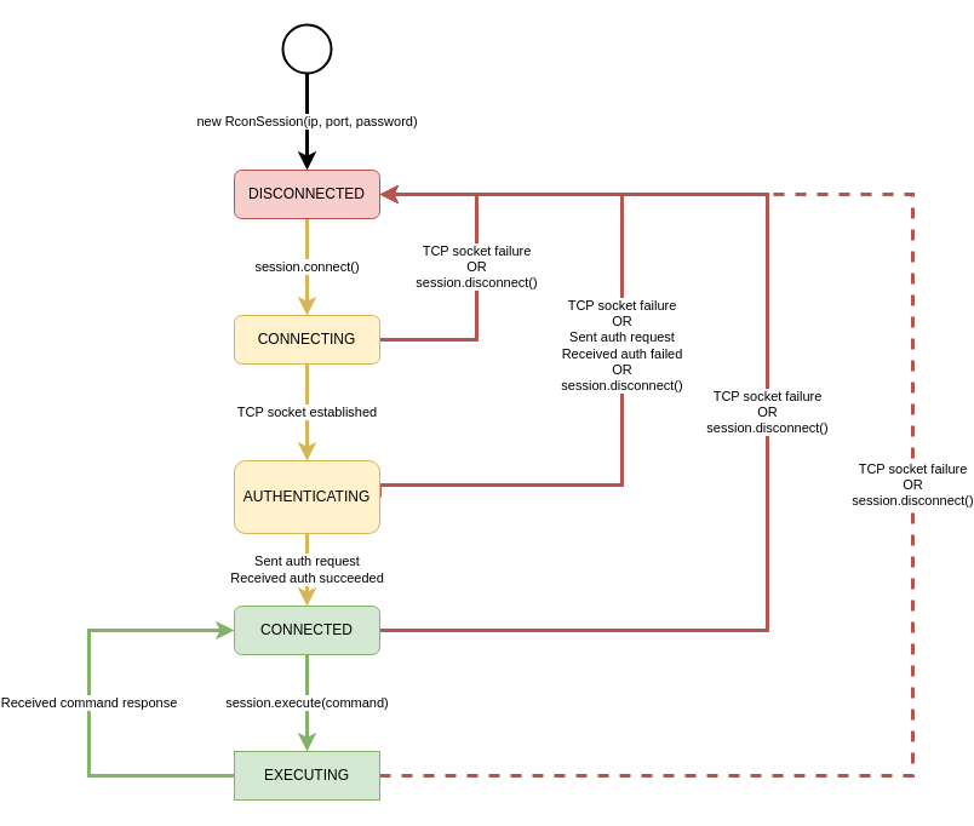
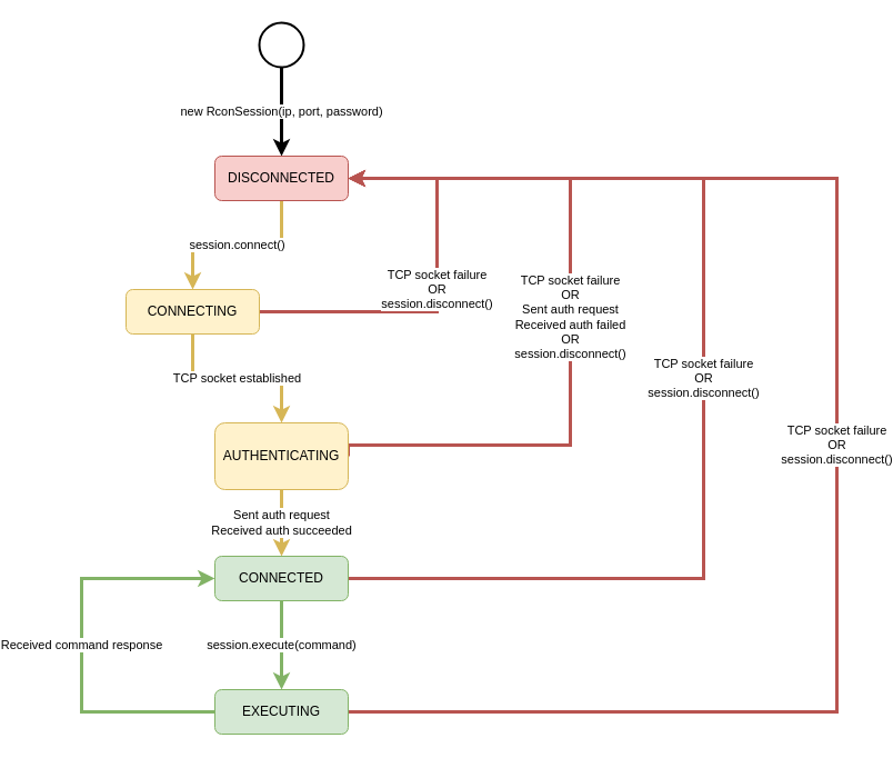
  <mxCell id="0" />
  <mxCell id="1" parent="0" />
  <mxCell id="2" value="new RconSession(ip, port, password)" style="edgeStyle=orthogonalEdgeStyle;rounded=0;orthogonalLoop=1;jettySize=auto;html=1;exitX=0.5;exitY=1;exitDx=0;exitDy=0;exitPerimeter=0;entryX=0.5;entryY=0;entryDx=0;entryDy=0;strokeWidth=3;" edge="1" parent="1" source="3" target="5"><mxGeometry relative="1" as="geometry" /></mxCell>
  <mxCell id="3" value="" style="strokeWidth=2;html=1;shape=mxgraph.flowchart.start_2;whiteSpace=wrap;" vertex="1" parent="1"><mxGeometry x="180" y="20" width="40" height="40" as="geometry" /></mxCell>
  <mxCell id="4" value="session.connect()" style="edgeStyle=orthogonalEdgeStyle;rounded=0;orthogonalLoop=1;jettySize=auto;html=1;exitX=0.5;exitY=1;exitDx=0;exitDy=0;entryX=0.5;entryY=0;entryDx=0;entryDy=0;fillColor=#fff2cc;strokeColor=#d6b656;strokeWidth=3;" edge="1" parent="1" source="5" target="8"><mxGeometry relative="1" as="geometry" /></mxCell>
  <mxCell id="5" value="DISCONNECTED" style="rounded=1;whiteSpace=wrap;html=1;fillColor=#f8cecc;strokeColor=#b85450;" vertex="1" parent="1"><mxGeometry x="140" y="140" width="120" height="40" as="geometry" /></mxCell>
  <mxCell id="6" value="TCP socket established" style="edgeStyle=orthogonalEdgeStyle;rounded=0;orthogonalLoop=1;jettySize=auto;html=1;exitX=0.5;exitY=1;exitDx=0;exitDy=0;entryX=0.5;entryY=0;entryDx=0;entryDy=0;fillColor=#fff2cc;strokeColor=#d6b656;strokeWidth=3;" edge="1" parent="1" source="8" target="11"><mxGeometry relative="1" as="geometry" /></mxCell>
  <mxCell id="7" value="TCP socket failure&lt;br&gt;OR&lt;br&gt;session.disconnect()" style="edgeStyle=orthogonalEdgeStyle;rounded=0;orthogonalLoop=1;jettySize=auto;html=1;exitX=1;exitY=0.5;exitDx=0;exitDy=0;entryX=1;entryY=0.5;entryDx=0;entryDy=0;fillColor=#f8cecc;strokeColor=#b85450;strokeWidth=3;" edge="1" parent="1" source="8" target="5"><mxGeometry relative="1" as="geometry"><Array as="points"><mxPoint x="340" y="280" /><mxPoint x="340" y="160" /></Array></mxGeometry></mxCell>
- <mxCell id="8" value="CONNECTING" style="rounded=1;whiteSpace=wrap;html=1;fillColor=#fff2cc;strokeColor=#d6b656;" vertex="1" parent="1"><mxGeometry x="140" y="260" width="120" height="40" as="geometry" /></mxCell>
+ <mxCell id="8" value="CONNECTING" style="rounded=1;whiteSpace=wrap;html=1;fillColor=#fff2cc;strokeColor=#d6b656;" vertex="1" parent="1"><mxGeometry x="60" y="260" width="120" height="40" as="geometry" /></mxCell>
  <mxCell id="9" value="Sent auth request&lt;br&gt;Received auth succeeded" style="edgeStyle=orthogonalEdgeStyle;rounded=0;orthogonalLoop=1;jettySize=auto;html=1;exitX=0.5;exitY=1;exitDx=0;exitDy=0;entryX=0.5;entryY=0;entryDx=0;entryDy=0;fillColor=#fff2cc;strokeColor=#d6b656;strokeWidth=3;" edge="1" parent="1" source="11" target="14"><mxGeometry relative="1" as="geometry" /></mxCell>
  <mxCell id="10" value="TCP socket failure&lt;br&gt;OR&lt;br&gt;Sent auth request&lt;br&gt;Received auth failed&lt;br&gt;OR&lt;br&gt;session.disconnect()" style="edgeStyle=orthogonalEdgeStyle;rounded=0;orthogonalLoop=1;jettySize=auto;html=1;exitX=1;exitY=0.5;exitDx=0;exitDy=0;entryX=1;entryY=0.5;entryDx=0;entryDy=0;fillColor=#f8cecc;strokeColor=#b85450;strokeWidth=3;" edge="1" parent="1" source="11" target="5"><mxGeometry relative="1" as="geometry"><Array as="points"><mxPoint x="460" y="400" /><mxPoint x="460" y="160" /></Array></mxGeometry></mxCell>
  <mxCell id="11" value="AUTHENTICATING" style="rounded=1;whiteSpace=wrap;html=1;fillColor=#fff2cc;strokeColor=#d6b656;" vertex="1" parent="1"><mxGeometry x="140" y="380" width="120" height="60" as="geometry" /></mxCell>
  <mxCell id="12" value="session.execute(command)" style="edgeStyle=orthogonalEdgeStyle;rounded=0;orthogonalLoop=1;jettySize=auto;html=1;exitX=0.5;exitY=1;exitDx=0;exitDy=0;fillColor=#d5e8d4;strokeColor=#82b366;strokeWidth=3;" edge="1" parent="1" source="14" target="17"><mxGeometry relative="1" as="geometry" /></mxCell>
  <mxCell id="13" value="TCP socket failure&lt;br&gt;OR&lt;br&gt;session.disconnect()" style="edgeStyle=orthogonalEdgeStyle;rounded=0;orthogonalLoop=1;jettySize=auto;html=1;exitX=1;exitY=0.5;exitDx=0;exitDy=0;entryX=1;entryY=0.5;entryDx=0;entryDy=0;fillColor=#f8cecc;strokeColor=#b85450;strokeWidth=3;" edge="1" parent="1" source="14" target="5"><mxGeometry relative="1" as="geometry"><Array as="points"><mxPoint x="580" y="520" /><mxPoint x="580" y="160" /></Array></mxGeometry></mxCell>
  <mxCell id="14" value="CONNECTED" style="rounded=1;whiteSpace=wrap;html=1;fillColor=#d5e8d4;strokeColor=#82b366;" vertex="1" parent="1"><mxGeometry x="140" y="500" width="120" height="40" as="geometry" /></mxCell>
  <mxCell id="15" value="Received command response" style="edgeStyle=orthogonalEdgeStyle;rounded=0;orthogonalLoop=1;jettySize=auto;html=1;exitX=0;exitY=0.5;exitDx=0;exitDy=0;entryX=0;entryY=0.5;entryDx=0;entryDy=0;fillColor=#d5e8d4;strokeColor=#82b366;strokeWidth=3;" edge="1" parent="1" source="17" target="14"><mxGeometry relative="1" as="geometry"><Array as="points"><mxPoint x="20" y="640" /><mxPoint x="20" y="520" /></Array></mxGeometry></mxCell>
- <mxCell id="16" value="TCP socket failure&lt;br&gt;OR&lt;br&gt;session.disconnect()" style="edgeStyle=orthogonalEdgeStyle;rounded=0;orthogonalLoop=1;jettySize=auto;html=1;exitX=1;exitY=0.5;exitDx=0;exitDy=0;entryX=1;entryY=0.5;entryDx=0;entryDy=0;fillColor=#f8cecc;strokeColor=#b85450;strokeWidth=3;dashed=1;" edge="1" parent="1" source="17" target="5"><mxGeometry relative="1" as="geometry"><Array as="points"><mxPoint x="700" y="640" /><mxPoint x="700" y="160" /></Array></mxGeometry></mxCell>
- <mxCell id="17" value="EXECUTING" style="whiteSpace=wrap;html=1;fillColor=#d5e8d4;strokeColor=#82b366;rounded=0;" vertex="1" parent="1"><mxGeometry x="140" y="620" width="120" height="40" as="geometry" /></mxCell>
+ <mxCell id="16" value="TCP socket failure&lt;br&gt;OR&lt;br&gt;session.disconnect()" style="edgeStyle=orthogonalEdgeStyle;rounded=0;orthogonalLoop=1;jettySize=auto;html=1;exitX=1;exitY=0.5;exitDx=0;exitDy=0;entryX=1;entryY=0.5;entryDx=0;entryDy=0;fillColor=#f8cecc;strokeColor=#b85450;strokeWidth=3;" edge="1" parent="1" source="17" target="5"><mxGeometry relative="1" as="geometry"><Array as="points"><mxPoint x="700" y="640" /><mxPoint x="700" y="160" /></Array></mxGeometry></mxCell>
+ <mxCell id="17" value="EXECUTING" style="rounded=1;whiteSpace=wrap;html=1;fillColor=#d5e8d4;strokeColor=#82b366;" vertex="1" parent="1"><mxGeometry x="140" y="620" width="120" height="40" as="geometry" /></mxCell>
